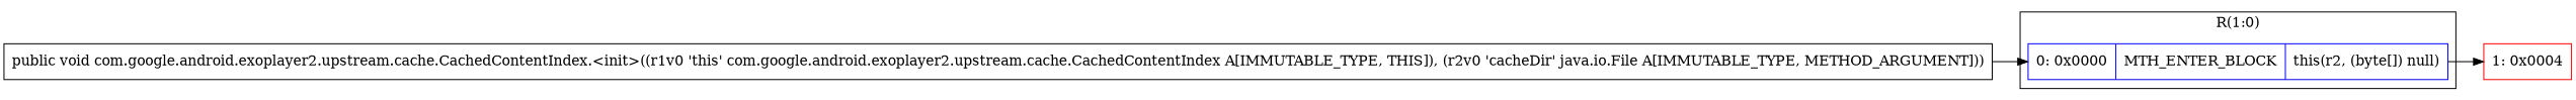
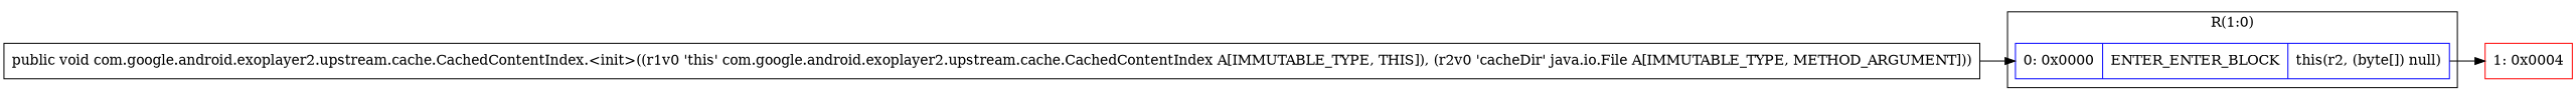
  digraph {
    rankdir=LR
    node [shape=record]
-   n1 [color=blue label="{0\:\ 0x0000|MTH_ENTER_BLOCK\l|this(r2, (byte[]) null)\l}"]
+   n1 [color=blue label="{0\:\ 0x0000|ENTER_ENTER_BLOCK\l|this(r2, (byte[]) null)\l}"]
    n2 [color=red label="{1\:\ 0x0004}"]
    n3 [label="{public void com.google.android.exoplayer2.upstream.cache.CachedContentIndex.\<init\>((r1v0 'this' com.google.android.exoplayer2.upstream.cache.CachedContentIndex A[IMMUTABLE_TYPE, THIS]), (r2v0 'cacheDir' java.io.File A[IMMUTABLE_TYPE, METHOD_ARGUMENT])) }"]
    subgraph cluster_1 {
      label="R(1:0)"
      n1
    }
    n1 -> n2
    n3 -> n1
  }
